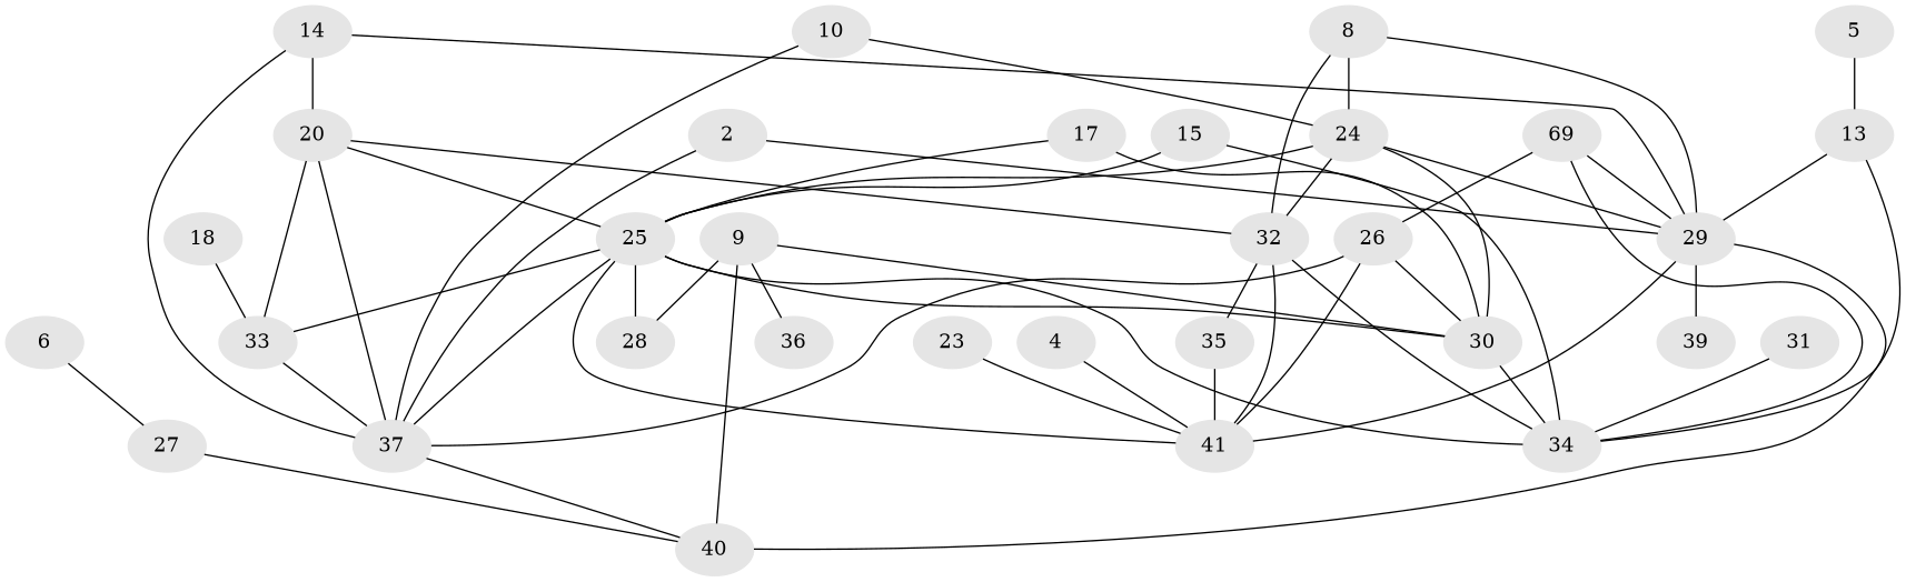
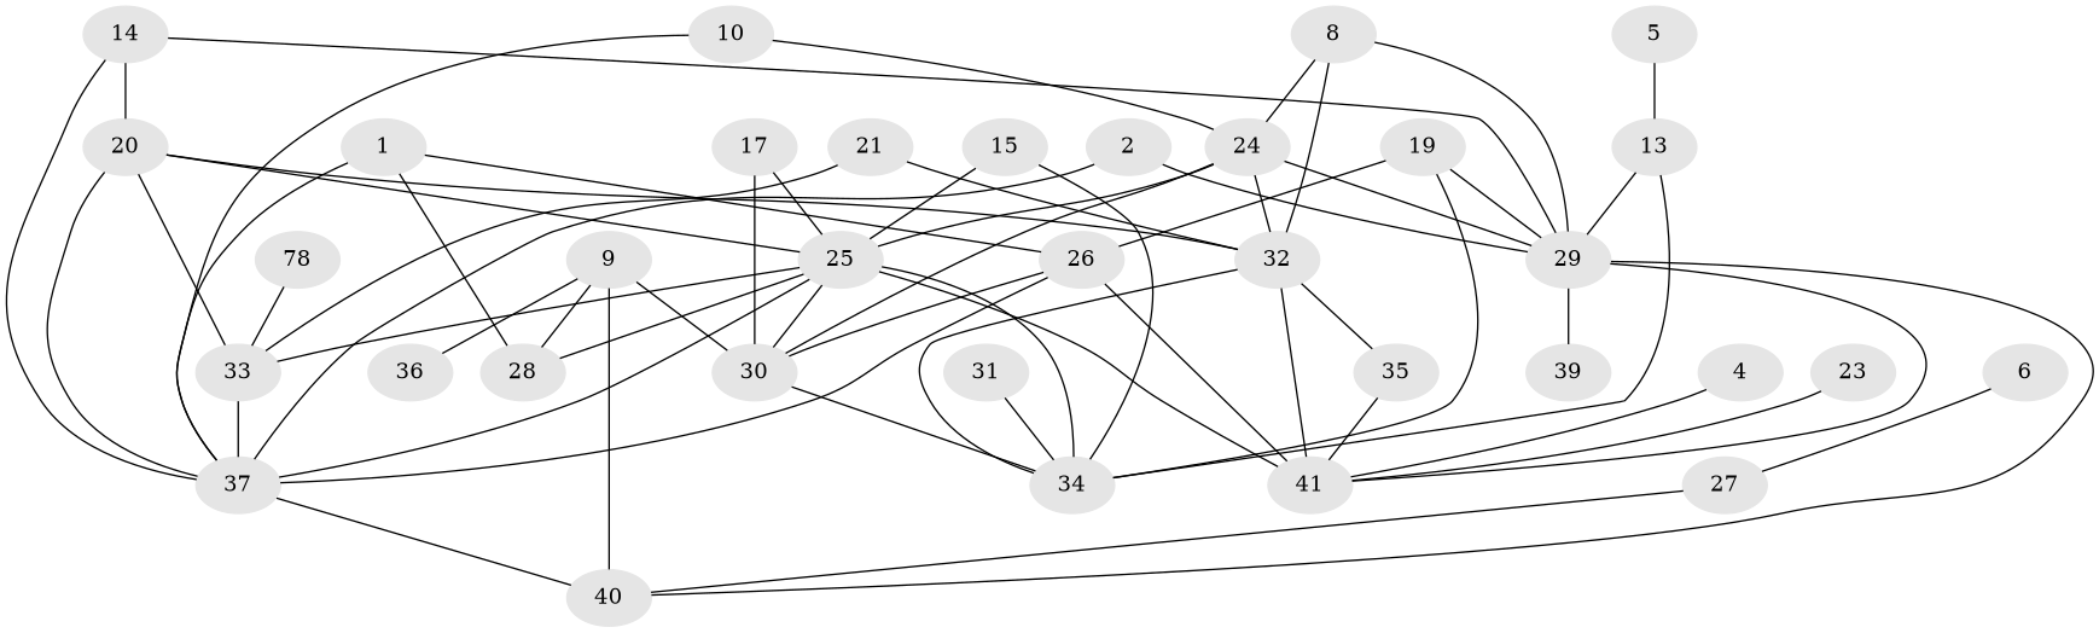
  graph {
    node [color=gray90 style=filled]
    edge [weight=1.0]
+   1
    26
    28
    37
    41
    30
    40
    2
    29
    39
    4
    5
    13
    34
    6
    27
    8
    24
    32
    25
    35
    9
    36
    10
+   21
    33
    14
    20
    n29 [label=15]
    17
-   19 [label=69]
-   18
+   19
+   18 [label=78]
    23
    31
+   1 -- 26
+   1 -- 28
+   1 -- 37
    26 -- 37
    26 -- 41 [weight=2.0]
    26 -- 30
    37 -- 40
    30 -- 34
    2 -- 37
    2 -- 29
    29 -- 41
    29 -- 40
    29 -- 39
    4 -- 41
    5 -- 13
    13 -- 29
    13 -- 34
    6 -- 27
    27 -- 40
    8 -- 29
    8 -- 24
    8 -- 32
    24 -- 30
    24 -- 29
    24 -- 32 [weight=2.0]
    24 -- 25
    32 -- 41
    32 -- 34
    32 -- 35
    25 -- 28
    25 -- 37
    25 -- 41 [weight=2.0]
    25 -- 30 [weight=2.0]
    25 -- 34
    25 -- 33
    35 -- 41
    9 -- 28
    9 -- 30
    9 -- 40 [weight=2.0]
    9 -- 36
    10 -- 37
    10 -- 24
+   21 -- 32
+   21 -- 33
    33 -- 37 [weight=2.0]
    14 -- 37
    14 -- 29
    14 -- 20
    20 -- 37
    20 -- 32
    20 -- 25
    20 -- 33
    n29 -- 34
    n29 -- 25
    17 -- 30 [weight=2.0]
    17 -- 25
    19 -- 26
    19 -- 29
    19 -- 34
    18 -- 33
    23 -- 41
    31 -- 34
  }
